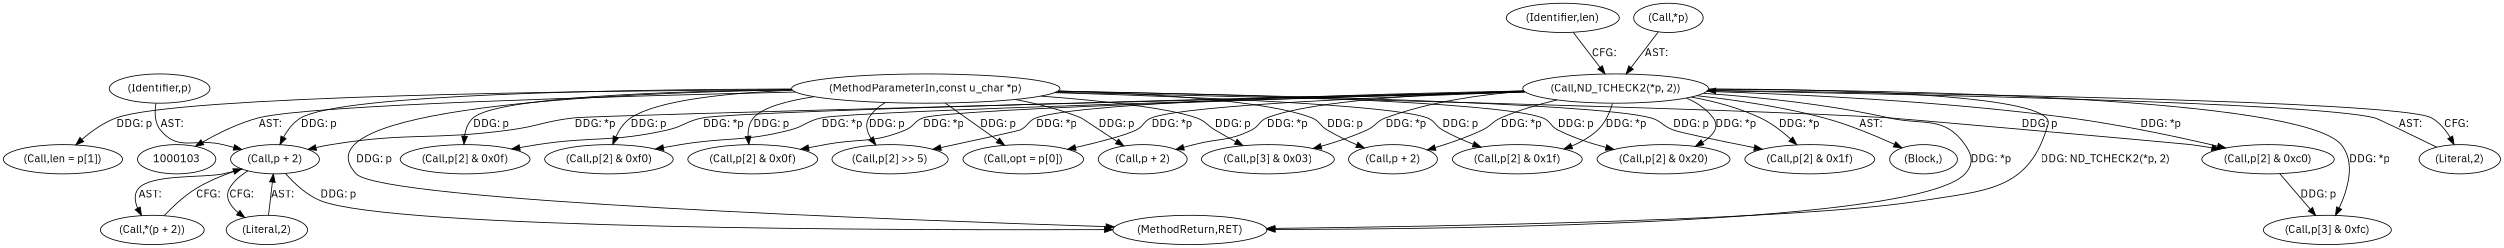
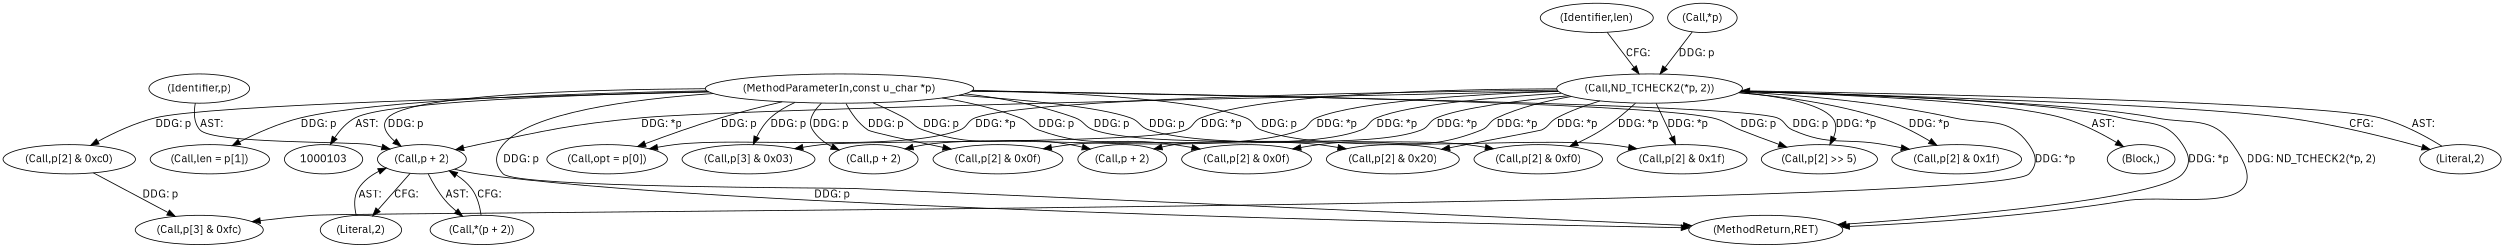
  digraph {
    fontname="IBM Plex Sans"
    node [fontname="IBM Plex Sans"]
    edge [fontname="IBM Plex Sans"]
    n1 [label="(Call,p + 2)"]
    n2 [label="(Call,*(p + 2))"]
    n3 [label="(Literal,2)"]
    n4 [label="(MethodReturn,RET)"]
    n5 [label="(MethodParameterIn,const u_char *p)"]
    n6 [label="(Call,p[3] & 0x03)"]
    n7 [label="(Call,p[2] & 0x0f)"]
    n8 [label="(Call,p[2] & 0x1f)"]
    n9 [label="(Call,p[2] & 0x1f)"]
    n10 [label="(Call,len = p[1])"]
    n11 [label="(Call,p[2] & 0x0f)"]
    n12 [label="(Call,p[2] >> 5)"]
    n13 [label="(Call,opt = p[0])"]
    n14 [label="(Call,p[2] & 0x20)"]
    n15 [label="(Call,p[2] & 0xc0)"]
    n16 [label="(Call,p + 2)"]
    n17 [label="(Call,p[2] & 0xf0)"]
    n18 [label="(Call,p + 2)"]
    1000103
    n20 [label="(Call,p[3] & 0xfc)"]
    n21 [label="(Call,ND_TCHECK2(*p, 2))"]
    n22 [label="(Block,)"]
    n23 [label="(Literal,2)"]
    n24 [label="(Identifier,p)"]
    n25 [label="(Identifier,len)"]
    n26 [label="(Call,*p)"]
    n1 -> n2 [label="AST: "]
    n1 -> n3 [label="CFG: "]
    n1 -> n4 [label="DDG: p"]
    n2 -> n1 [label="CFG: "]
    n3 -> n1 [label="AST: "]
    n5 -> n1 [label="DDG: p"]
    n5 -> n4 [label="DDG: p"]
    n5 -> n6 [label="DDG: p"]
    n5 -> n7 [label="DDG: p"]
    n5 -> n8 [label="DDG: p"]
    n5 -> n9 [label="DDG: p"]
    n5 -> n10 [label="DDG: p"]
    n5 -> n11 [label="DDG: p"]
    n5 -> n12 [label="DDG: p"]
    n5 -> n13 [label="DDG: p"]
    n5 -> n14 [label="DDG: p"]
    n5 -> n15 [label="DDG: p"]
    n5 -> n16 [label="DDG: p"]
    n5 -> n17 [label="DDG: p"]
    n5 -> n18 [label="DDG: p"]
    n5 -> 1000103 [label="AST: "]
    n15 -> n20 [label="DDG: p"]
    n21 -> n1 [label="DDG: *p"]
    n21 -> n4 [label="DDG: *p"]
    n21 -> n4 [label="DDG: ND_TCHECK2(*p, 2)"]
    n21 -> n6 [label="DDG: *p"]
    n21 -> n7 [label="DDG: *p"]
    n21 -> n8 [label="DDG: *p"]
    n21 -> n9 [label="DDG: *p"]
    n21 -> n11 [label="DDG: *p"]
    n21 -> n12 [label="DDG: *p"]
    n21 -> n13 [label="DDG: *p"]
    n21 -> n14 [label="DDG: *p"]
-   n21 -> n15 [label="DDG: *p"]
    n21 -> n16 [label="DDG: *p"]
    n21 -> n17 [label="DDG: *p"]
    n21 -> n18 [label="DDG: *p"]
    n21 -> n20 [label="DDG: *p"]
    n21 -> n22 [label="AST: "]
    n21 -> n23 [label="CFG: "]
    n23 -> n21 [label="AST: "]
    n24 -> n1 [label="AST: "]
    n25 -> n21 [label="CFG: "]
-   n26 -> n21 [label="AST: "]
+   n26 -> n21 [label="DDG: p"]
  }
